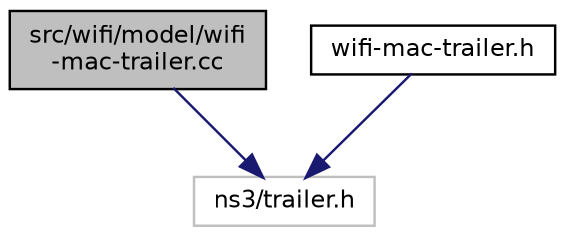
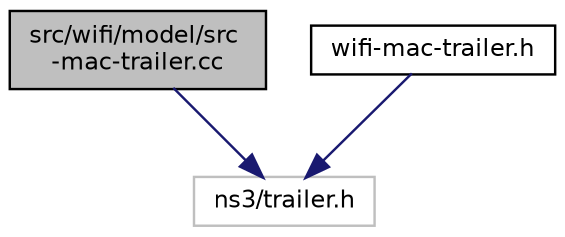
  digraph {
    node [color=black fillcolor=white fontname=Helvetica fontsize=10 shape=record style=filled]
    edge [color=midnightblue fontname=Helvetica fontsize=10 labelfontname=Helvetica labelfontsize=10 style=solid]
-   n1 [fillcolor=grey75 fontcolor=black height=0.2 label="src/wifi/model/wifi\l-mac-trailer.cc" width=0.4]
+   n1 [fillcolor=grey75 fontcolor=black height=0.2 label="src/wifi/model/src\l-mac-trailer.cc" width=0.4]
    n2 [color=grey75 height=0.2 label="ns3/trailer.h" width=0.4]
    n3 [height=0.2 label="wifi-mac-trailer.h" width=0.4]
    n1 -> n2
    n3 -> n2
  }
